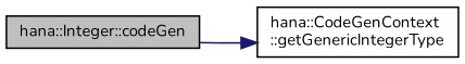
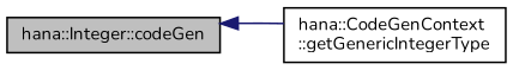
  digraph {
    rankdir=LR
    fontname=Nunito
    node [color=black fontname=Nunito fontsize=10 shape=record style=filled]
    n1 [fillcolor=grey75 fontcolor=black height=0.2 label="hana::Integer::codeGen" width=0.4]
    n2 [fillcolor=white height=0.2 label="hana::CodeGenContext\l::getGenericIntegerType" width=0.4]
-   n1 -> n2 [color=midnightblue fontname=Nunito fontsize=10 labelfontname=Helvetica labelfontsize=10 style=solid]
+   n2 -> n1 [color=midnightblue fontname=Nunito fontsize=10 labelfontname=Helvetica labelfontsize=10 style=solid]
  }
